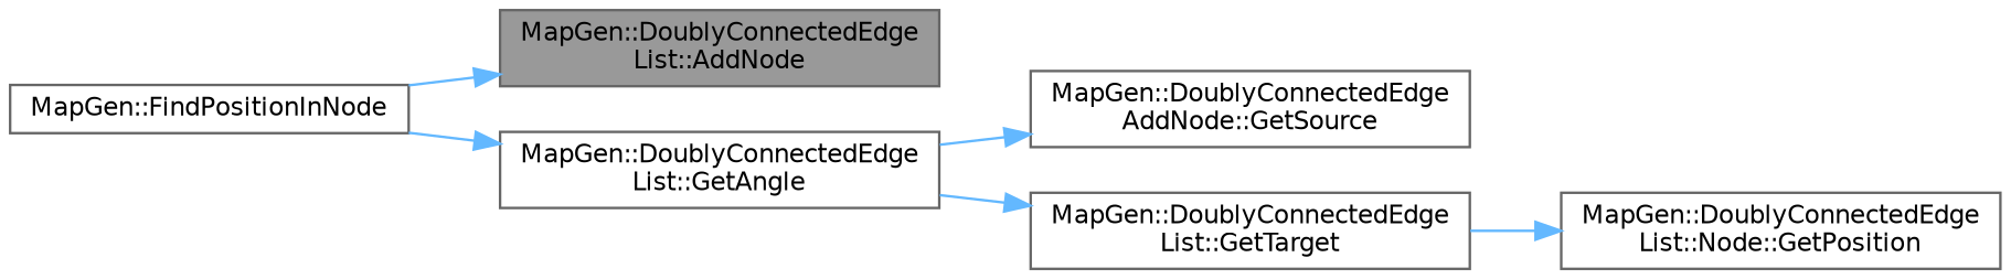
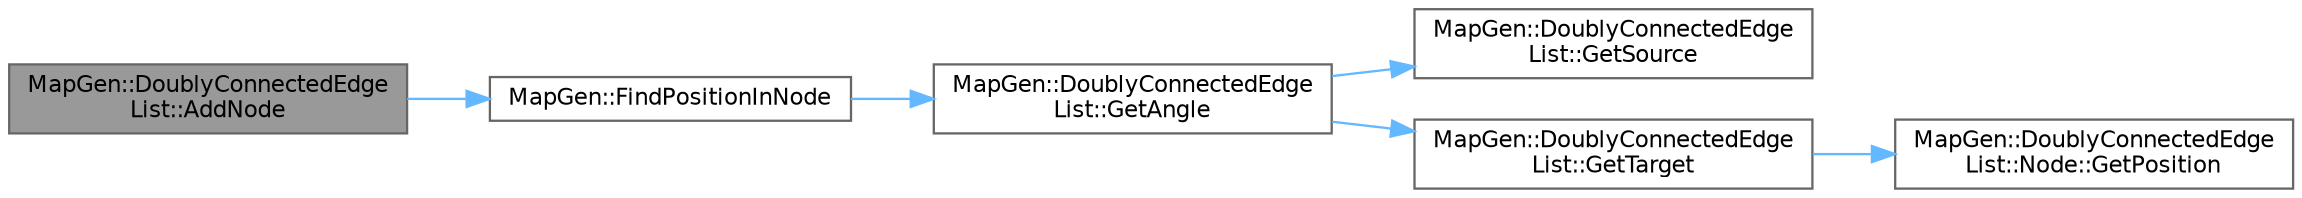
  digraph {
    rankdir=LR
    node [color=grey40 fillcolor=white fontname=Helvetica fontsize=10 shape=box style=filled]
    edge [color=steelblue1 fontname=Helvetica fontsize=10 labelfontname=Helvetica labelfontsize=10 style=solid]
    n1 [color=gray40 fillcolor=grey60 fontcolor=black height=0.2 label="MapGen::DoublyConnectedEdge\lList::AddNode" width=0.4]
    n2 [height=0.2 label="MapGen::FindPositionInNode" width=0.4]
    n3 [height=0.2 label="MapGen::DoublyConnectedEdge\lList::GetAngle" width=0.4]
-   n4 [height=0.2 label="MapGen::DoublyConnectedEdge\lAddNode::GetSource" width=0.4]
+   n4 [height=0.2 label="MapGen::DoublyConnectedEdge\lList::GetSource" width=0.4]
    n5 [height=0.2 label="MapGen::DoublyConnectedEdge\lList::GetTarget" width=0.4]
    n6 [height=0.2 label="MapGen::DoublyConnectedEdge\lList::Node::GetPosition" width=0.4]
-   n2 -> n1
+   n1 -> n2
    n2 -> n3
    n3 -> n4
    n3 -> n5
    n5 -> n6
  }
